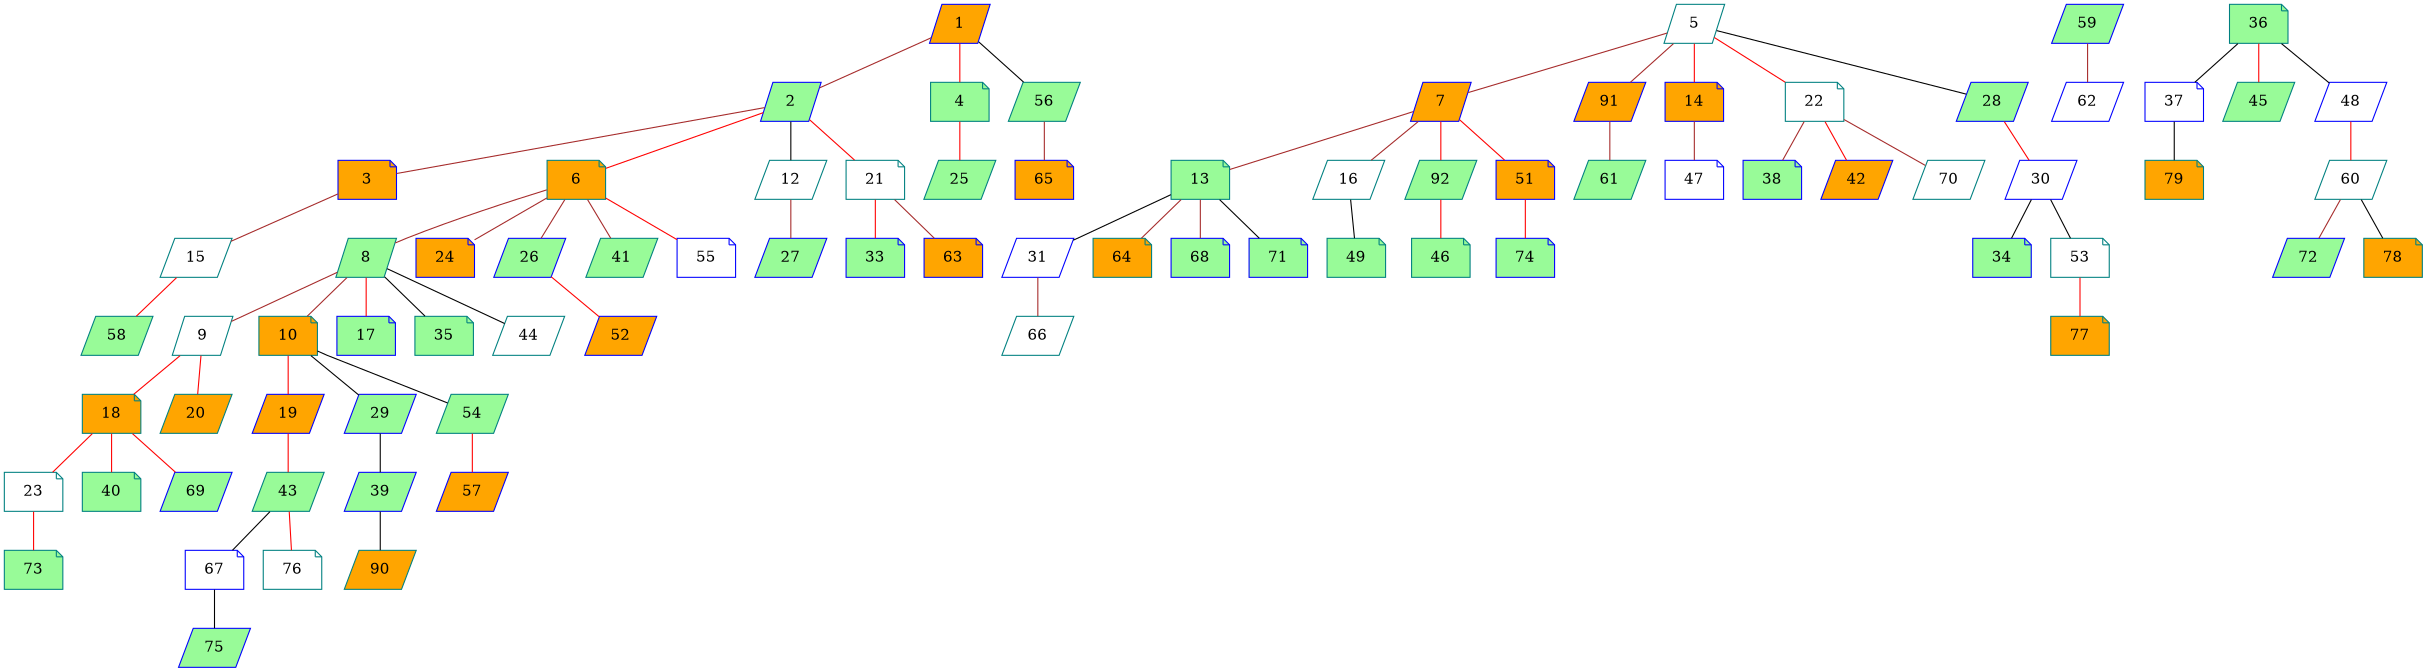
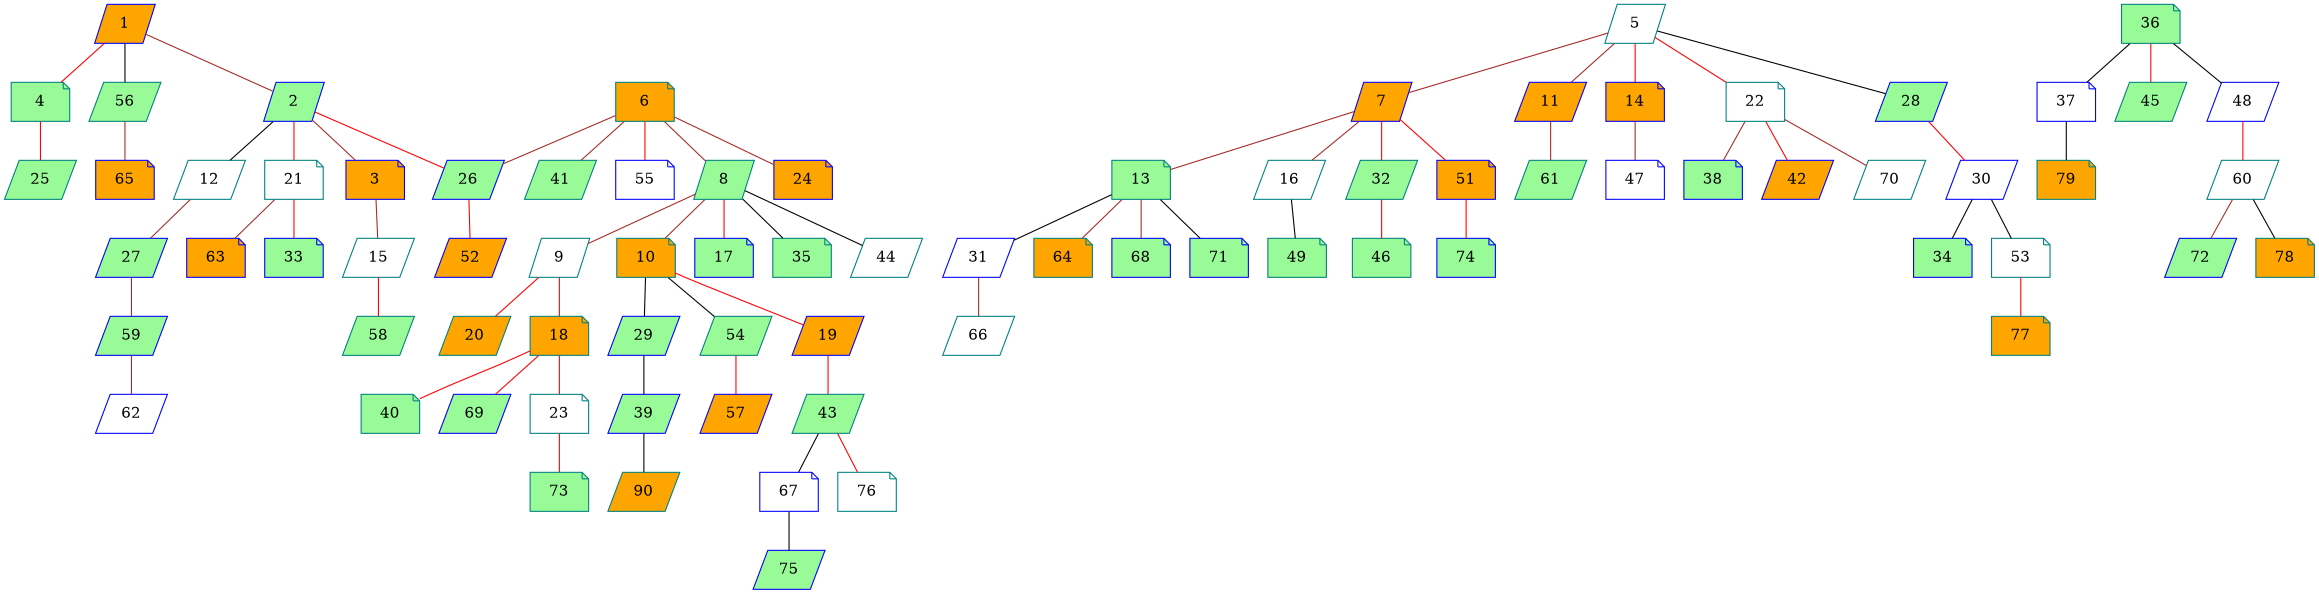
  graph {
    node [color=teal fillcolor=palegreen shape=parallelogram style=filled]
    edge [color=red]
    1 [color=blue fillcolor=orange]
    2 [color=blue]
    4 [shape=note]
    56
    3 [color=blue fillcolor=orange shape=note]
    6 [fillcolor=orange shape=note]
    12 [fillcolor=white]
    21 [fillcolor=white shape=note]
    25
    65 [color=blue fillcolor=orange shape=note]
    15 [fillcolor=white]
    8
    24 [color=blue fillcolor=orange shape=note]
    26 [color=blue]
    41
    55 [color=blue fillcolor=white shape=note]
    27 [color=blue]
    33 [color=blue shape=note]
    63 [color=blue fillcolor=orange shape=note]
    5 [fillcolor=white]
    7 [color=blue fillcolor=orange]
-   11 [color=blue fillcolor=orange label=91]
+   11 [color=blue fillcolor=orange]
    14 [color=blue fillcolor=orange shape=note]
    22 [fillcolor=white shape=note]
    28 [color=blue]
    58
    13 [shape=note]
    16 [fillcolor=white]
-   32 [label=92]
+   32
    51 [color=blue fillcolor=orange shape=note]
    61
    47 [color=blue fillcolor=white shape=note]
    38 [color=blue shape=note]
    42 [color=blue fillcolor=orange]
    70 [fillcolor=white]
    30 [color=blue fillcolor=white]
    9 [fillcolor=white]
    10 [fillcolor=orange shape=note]
    17 [color=blue shape=note]
    35 [shape=note]
    44 [fillcolor=white]
    52 [color=blue fillcolor=orange]
    31 [color=blue fillcolor=white]
    64 [fillcolor=orange shape=note]
    68 [color=blue shape=note]
    71 [color=blue shape=note]
    49 [shape=note]
    46 [shape=note]
    74 [color=blue shape=note]
    18 [fillcolor=orange shape=note]
    20 [fillcolor=orange]
    19 [color=blue fillcolor=orange]
    29 [color=blue]
    54
    23 [fillcolor=white shape=note]
    40 [shape=note]
    69 [color=blue]
    43
    39 [color=blue]
    57 [color=blue fillcolor=orange]
    59 [color=blue]
    66 [fillcolor=white]
    73 [shape=note]
    67 [color=blue fillcolor=white shape=note]
    76 [fillcolor=white shape=note]
    36 [shape=note]
    37 [color=blue fillcolor=white shape=note]
    45
    48 [color=blue fillcolor=white]
    62 [color=blue fillcolor=white]
    34 [color=blue shape=note]
    53 [fillcolor=white shape=note]
    n73 [fillcolor=orange label=90]
    77 [fillcolor=orange shape=note]
    79 [fillcolor=orange shape=note]
    60 [fillcolor=white]
    75 [color=blue]
    72 [color=blue]
    78 [fillcolor=orange shape=note]
    1 -- 2 [color=brown]
    1 -- 4
    1 -- 56 [color=black]
    2 -- 3 [color=brown]
-   2 -- 6
+   2 -- 26
    2 -- 12 [color=black]
    2 -- 21
    4 -- 25
    56 -- 65 [color=brown]
    3 -- 15 [color=brown]
    6 -- 8 [color=brown]
    6 -- 24 [color=brown]
    6 -- 26 [color=brown]
    6 -- 41 [color=brown]
    6 -- 55
    12 -- 27 [color=brown]
    21 -- 33
    21 -- 63 [color=brown]
    15 -- 58
    8 -- 9 [color=brown]
    8 -- 10 [color=brown]
    8 -- 17
    8 -- 35 [color=black]
    8 -- 44 [color=black]
    26 -- 52
+   27 -- 59 [color=brown]
    5 -- 7 [color=brown]
    5 -- 11 [color=brown]
    5 -- 14
    5 -- 22
    5 -- 28 [color=black]
    7 -- 13 [color=brown]
    7 -- 16 [color=brown]
    7 -- 32
    7 -- 51
    11 -- 61 [color=brown]
    14 -- 47 [color=brown]
    22 -- 38 [color=brown]
    22 -- 42
    22 -- 70 [color=brown]
    28 -- 30
    13 -- 31 [color=black]
    13 -- 64 [color=brown]
    13 -- 68 [color=brown]
    13 -- 71 [color=black]
    16 -- 49 [color=black]
    32 -- 46
    51 -- 74
    30 -- 34 [color=black]
    30 -- 53 [color=black]
    9 -- 18
    9 -- 20
    10 -- 19
    10 -- 29 [color=black]
    10 -- 54 [color=black]
    31 -- 66 [color=brown]
    18 -- 23
    18 -- 40
    18 -- 69
    19 -- 43
    29 -- 39 [color=black]
    54 -- 57
    23 -- 73
    43 -- 67 [color=black]
    43 -- 76
    39 -- n73 [color=black]
    59 -- 62 [color=brown]
    67 -- 75 [color=black]
    36 -- 37 [color=black]
    36 -- 45
    36 -- 48 [color=black]
    37 -- 79 [color=black]
    48 -- 60
    53 -- 77
    60 -- 72 [color=brown]
    60 -- 78 [color=black]
  }
